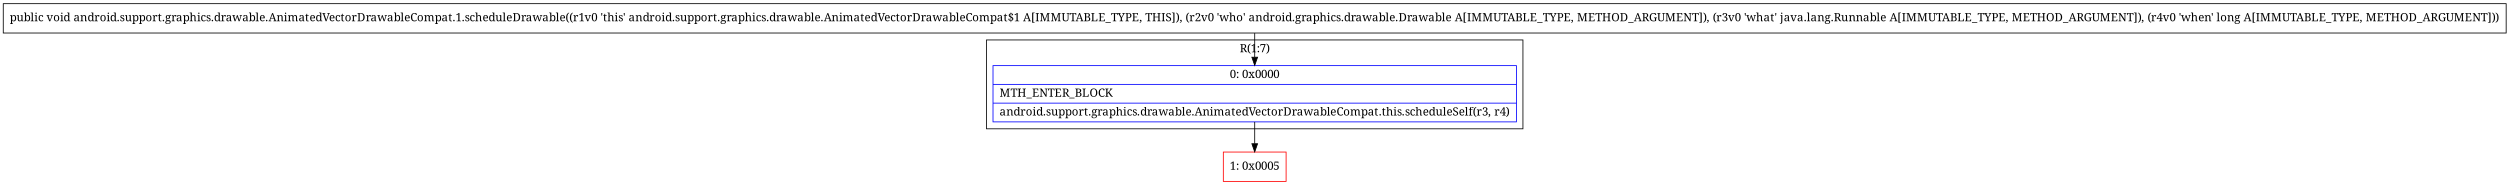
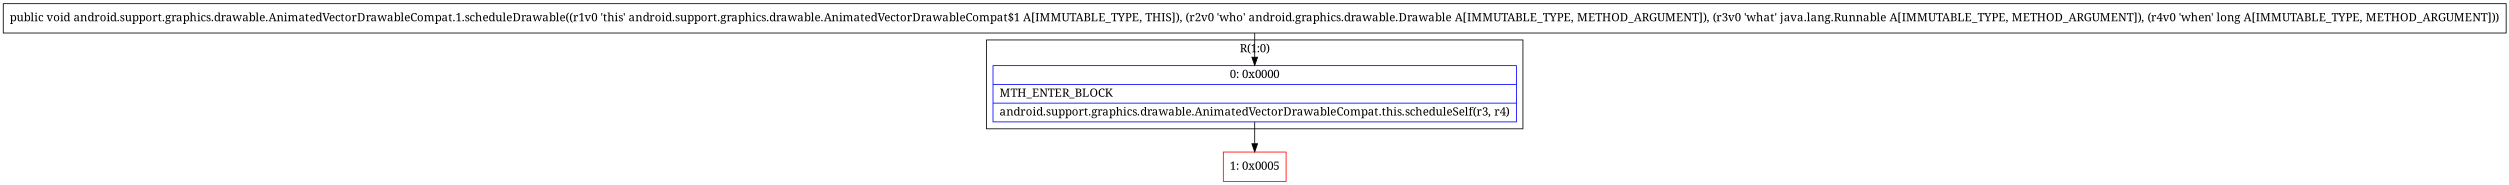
  digraph {
    fontname="Noto Serif"
    node [shape=record fontname="Noto Serif"]
    edge [fontname="Noto Serif"]
    n1 [color=blue label="{0\:\ 0x0000|MTH_ENTER_BLOCK\l|android.support.graphics.drawable.AnimatedVectorDrawableCompat.this.scheduleSelf(r3, r4)\l}"]
    n2 [color=red label="{1\:\ 0x0005}"]
    n3 [label="{public void android.support.graphics.drawable.AnimatedVectorDrawableCompat.1.scheduleDrawable((r1v0 'this' android.support.graphics.drawable.AnimatedVectorDrawableCompat$1 A[IMMUTABLE_TYPE, THIS]), (r2v0 'who' android.graphics.drawable.Drawable A[IMMUTABLE_TYPE, METHOD_ARGUMENT]), (r3v0 'what' java.lang.Runnable A[IMMUTABLE_TYPE, METHOD_ARGUMENT]), (r4v0 'when' long A[IMMUTABLE_TYPE, METHOD_ARGUMENT])) }"]
    subgraph cluster_1 {
-     label="R(1:7)"
+     label="R(1:0)"
      n1
    }
    n1 -> n2
    n3 -> n1
  }
